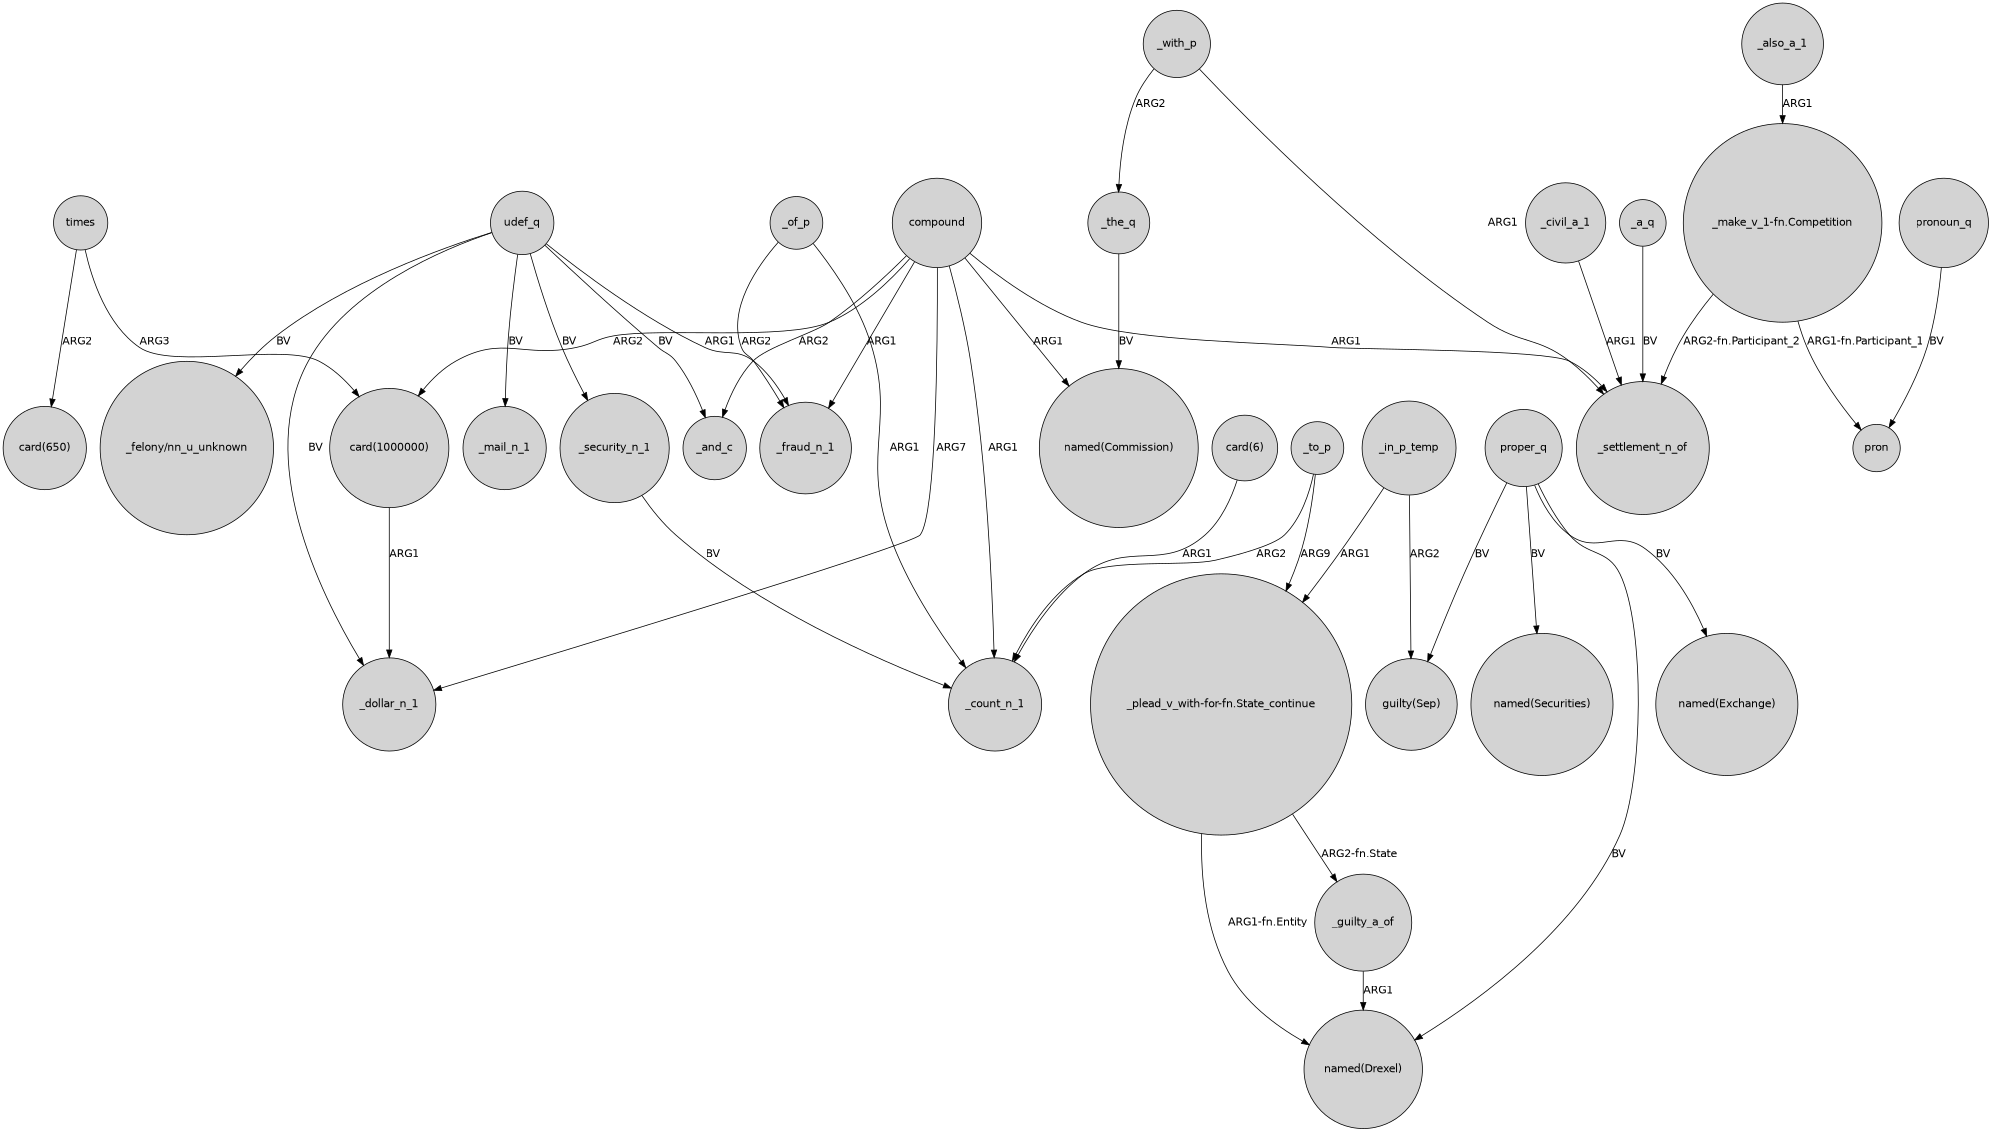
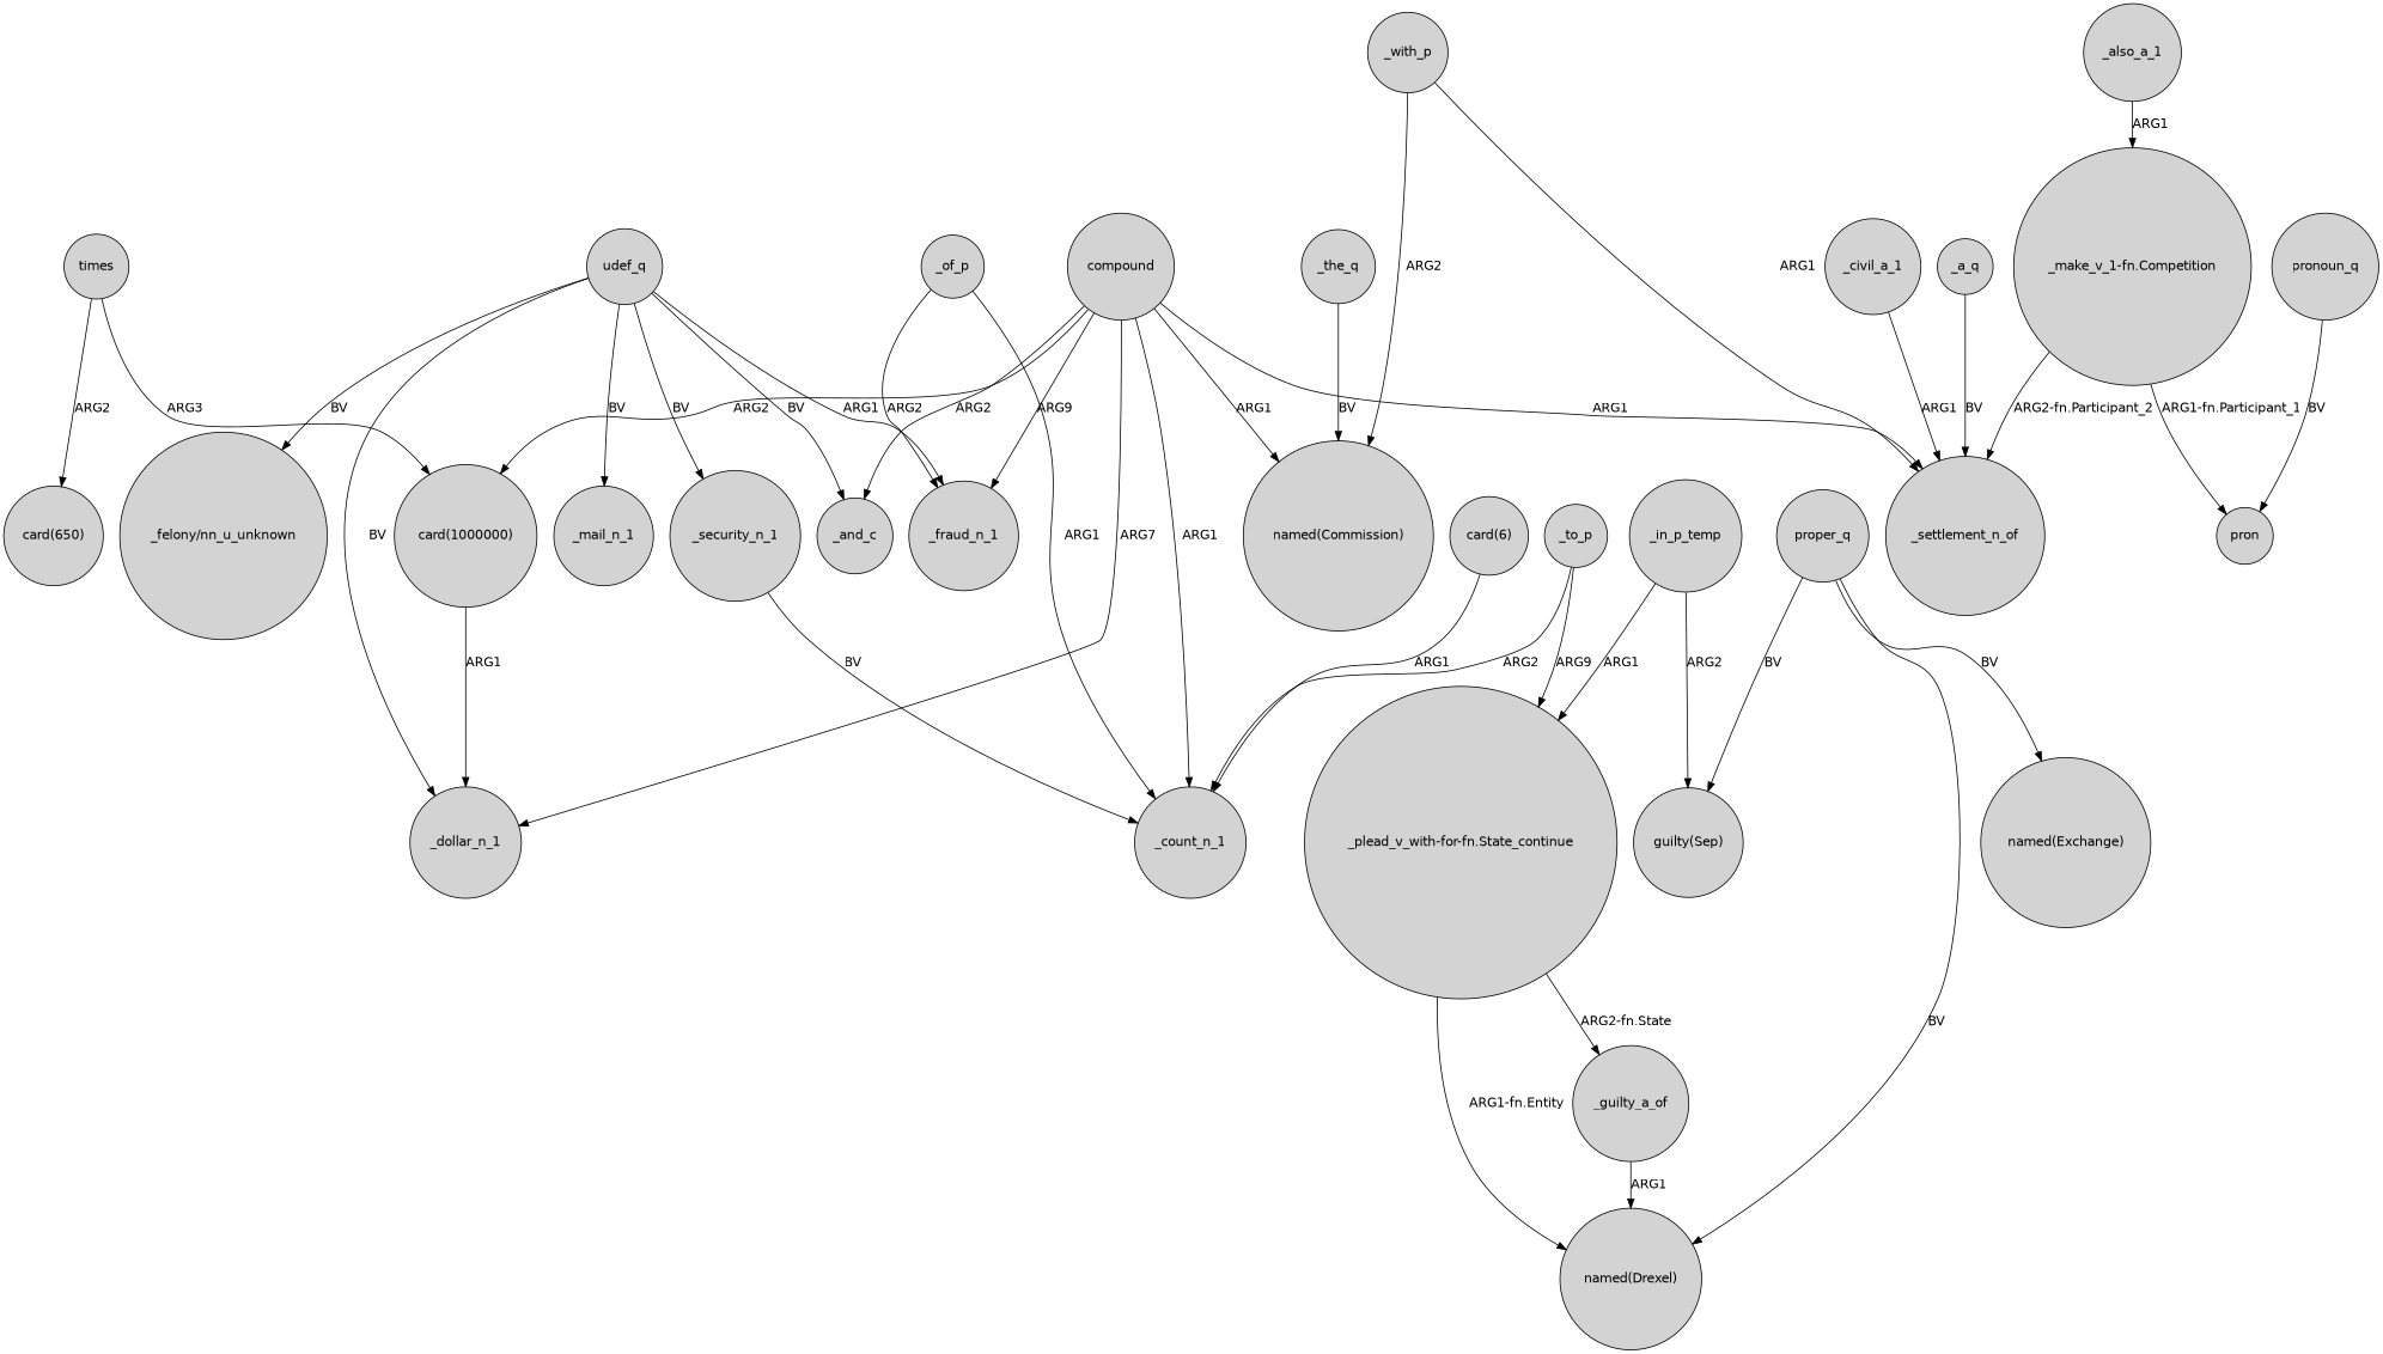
  digraph {
    fontname="DejaVu Sans"
    node [fontname="DejaVu Sans" shape=circle style=filled]
    edge [fontname="DejaVu Sans"]
    udef_q
    "_felony/nn_u_unknown"
    _mail_n_1
    _dollar_n_1
    _and_c
    _security_n_1
    _fraud_n_1
    _count_n_1
    compound
    "named(Commission)"
    _settlement_n_of
    "card(1000000)"
    proper_q
-   "named(Securities)"
    "named(Drexel)"
    "named(Exchange)"
    n17 [label="guilty(Sep)"]
    _of_p
    times
    "card(650)"
    "card(6)"
    _to_p
    "_plead_v_with-for-fn.State_continue"
    _guilty_a_of
    _the_q
    _a_q
    pronoun_q
    pron
    _with_p
    "_make_v_1-fn.Competition"
    _in_p_temp
    _civil_a_1
    _also_a_1
    udef_q -> "_felony/nn_u_unknown" [label=BV]
    udef_q -> _mail_n_1 [label=BV]
    udef_q -> _dollar_n_1 [label=BV]
    udef_q -> _and_c [label=BV]
    udef_q -> _security_n_1 [label=BV]
    udef_q -> _fraud_n_1 [label=ARG1]
    _security_n_1 -> _count_n_1 [label=BV]
    compound -> _dollar_n_1 [label=ARG7]
    compound -> _and_c [label=ARG2]
-   compound -> _fraud_n_1 [label=ARG1]
+   compound -> _fraud_n_1 [label=ARG9]
    compound -> _count_n_1 [label=ARG1]
    compound -> "named(Commission)" [label=ARG1]
    compound -> _settlement_n_of [label=ARG1]
    compound -> "card(1000000)" [label=ARG2]
    "card(1000000)" -> _dollar_n_1 [label=ARG1]
-   proper_q -> "named(Securities)" [label=BV]
    proper_q -> "named(Drexel)" [label=BV]
    proper_q -> "named(Exchange)" [label=BV]
    proper_q -> n17 [label=BV]
    _of_p -> _fraud_n_1 [label=ARG2]
    _of_p -> _count_n_1 [label=ARG1]
    times -> "card(1000000)" [label=ARG3]
    times -> "card(650)" [label=ARG2]
    "card(6)" -> _count_n_1 [label=ARG1]
    _to_p -> _count_n_1 [label=ARG2]
    _to_p -> "_plead_v_with-for-fn.State_continue" [label=ARG9]
    "_plead_v_with-for-fn.State_continue" -> "named(Drexel)" [label="ARG1-fn.Entity"]
    "_plead_v_with-for-fn.State_continue" -> _guilty_a_of [label="ARG2-fn.State"]
    _guilty_a_of -> "named(Drexel)" [label=ARG1]
    _the_q -> "named(Commission)" [label=BV]
    _a_q -> _settlement_n_of [label=BV]
    pronoun_q -> pron [label=BV]
-   _with_p -> _the_q [label=ARG2]
+   _with_p -> "named(Commission)" [label=ARG2]
    _with_p -> _settlement_n_of [label=ARG1]
    "_make_v_1-fn.Competition" -> _settlement_n_of [label="ARG2-fn.Participant_2"]
    "_make_v_1-fn.Competition" -> pron [label="ARG1-fn.Participant_1"]
    _in_p_temp -> n17 [label=ARG2]
    _in_p_temp -> "_plead_v_with-for-fn.State_continue" [label=ARG1]
    _civil_a_1 -> _settlement_n_of [label=ARG1]
    _also_a_1 -> "_make_v_1-fn.Competition" [label=ARG1]
  }
